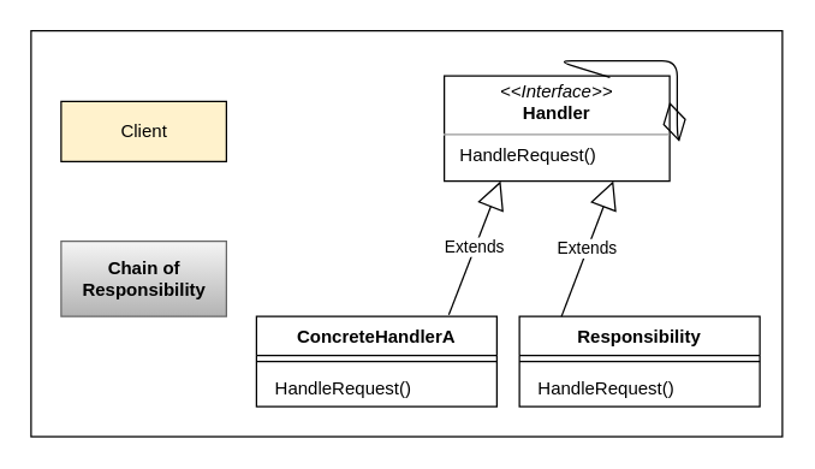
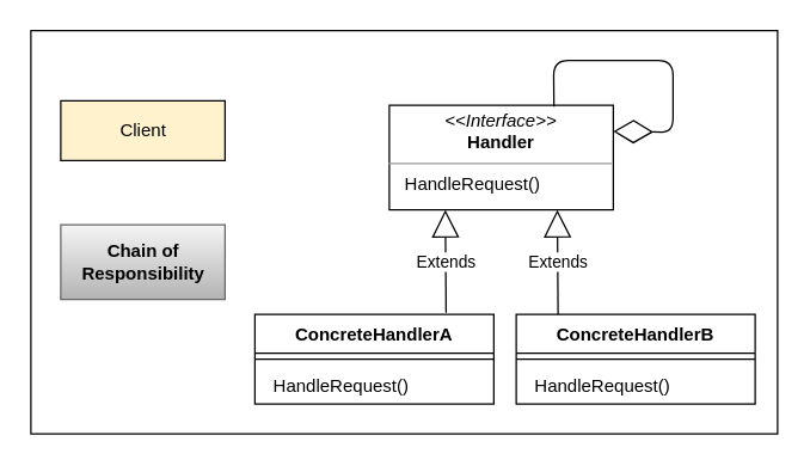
  <mxCell id="0" />
  <mxCell id="1" parent="0" />
  <mxCell id="2" value="" style="rounded=0;whiteSpace=wrap;html=1;" vertex="1" parent="1"><mxGeometry x="20" y="20" width="500" height="270" as="geometry" /></mxCell>
- <mxCell id="3" value="&lt;p style=&quot;margin: 0px ; margin-top: 4px ; text-align: center&quot;&gt;&lt;i&gt;&amp;lt;&amp;lt;Interface&amp;gt;&amp;gt;&lt;/i&gt;&lt;br&gt;&lt;b&gt;Handler&lt;/b&gt;&lt;/p&gt;&lt;hr size=&quot;1&quot;&gt;&lt;p style=&quot;margin: 0px ; margin-left: 4px&quot;&gt;&amp;nbsp; HandleRequest()&lt;/p&gt;" style="verticalAlign=top;align=left;overflow=fill;fontSize=12;fontFamily=Helvetica;html=1;" vertex="1" parent="1"><mxGeometry x="295" y="50" width="150" height="70" as="geometry" /></mxCell>
+ <mxCell id="3" value="&lt;p style=&quot;margin: 0px ; margin-top: 4px ; text-align: center&quot;&gt;&lt;i&gt;&amp;lt;&amp;lt;Interface&amp;gt;&amp;gt;&lt;/i&gt;&lt;br&gt;&lt;b&gt;Handler&lt;/b&gt;&lt;/p&gt;&lt;hr size=&quot;1&quot;&gt;&lt;p style=&quot;margin: 0px ; margin-left: 4px&quot;&gt;&amp;nbsp; HandleRequest()&lt;/p&gt;" style="verticalAlign=top;align=left;overflow=fill;fontSize=12;fontFamily=Helvetica;html=1;" vertex="1" parent="1"><mxGeometry x="260" y="70" width="150" height="70" as="geometry" /></mxCell>
  <mxCell id="4" value="ConcreteHandlerA" style="swimlane;fontStyle=1;align=center;verticalAlign=top;childLayout=stackLayout;horizontal=1;startSize=26;horizontalStack=0;resizeParent=1;resizeParentMax=0;resizeLast=0;collapsible=1;marginBottom=0;" vertex="1" parent="1"><mxGeometry x="170" y="210" width="160" height="60" as="geometry" /></mxCell>
  <mxCell id="5" value="" style="line;strokeWidth=1;fillColor=none;align=left;verticalAlign=middle;spacingTop=-1;spacingLeft=3;spacingRight=3;rotatable=0;labelPosition=right;points=[];portConstraint=eastwest;" vertex="1" parent="4"><mxGeometry y="26" width="160" height="8" as="geometry" /></mxCell>
  <mxCell id="6" value="  HandleRequest()" style="text;strokeColor=none;fillColor=none;align=left;verticalAlign=top;spacingLeft=4;spacingRight=4;overflow=hidden;rotatable=0;points=[[0,0.5],[1,0.5]];portConstraint=eastwest;" vertex="1" parent="4"><mxGeometry y="34" width="160" height="26" as="geometry" /></mxCell>
- <mxCell id="7" value="Responsibility" style="swimlane;fontStyle=1;align=center;verticalAlign=top;childLayout=stackLayout;horizontal=1;startSize=26;horizontalStack=0;resizeParent=1;resizeParentMax=0;resizeLast=0;collapsible=1;marginBottom=0;" vertex="1" parent="1"><mxGeometry x="345" y="210" width="160" height="60" as="geometry" /></mxCell>
+ <mxCell id="7" value="ConcreteHandlerB" style="swimlane;fontStyle=1;align=center;verticalAlign=top;childLayout=stackLayout;horizontal=1;startSize=26;horizontalStack=0;resizeParent=1;resizeParentMax=0;resizeLast=0;collapsible=1;marginBottom=0;" vertex="1" parent="1"><mxGeometry x="345" y="210" width="160" height="60" as="geometry" /></mxCell>
  <mxCell id="8" value="" style="line;strokeWidth=1;fillColor=none;align=left;verticalAlign=middle;spacingTop=-1;spacingLeft=3;spacingRight=3;rotatable=0;labelPosition=right;points=[];portConstraint=eastwest;" vertex="1" parent="7"><mxGeometry y="26" width="160" height="8" as="geometry" /></mxCell>
  <mxCell id="9" value="  HandleRequest()" style="text;strokeColor=none;fillColor=none;align=left;verticalAlign=top;spacingLeft=4;spacingRight=4;overflow=hidden;rotatable=0;points=[[0,0.5],[1,0.5]];portConstraint=eastwest;" vertex="1" parent="7"><mxGeometry y="34" width="160" height="26" as="geometry" /></mxCell>
  <mxCell id="10" value="" style="endArrow=diamondThin;endFill=0;endSize=24;html=1;entryX=1;entryY=0.25;entryDx=0;entryDy=0;exitX=0.735;exitY=0.014;exitDx=0;exitDy=0;exitPerimeter=0;" edge="1" parent="1" source="3" target="3"><mxGeometry width="160" relative="1" as="geometry"><mxPoint x="370" y="60" as="sourcePoint" /><mxPoint x="400" y="0" as="targetPoint" /><Array as="points"><mxPoint x="370" y="40" /><mxPoint x="450" y="40" /><mxPoint x="450" y="88" /></Array></mxGeometry></mxCell>
  <mxCell id="11" value="Extends" style="endArrow=block;endSize=16;endFill=0;html=1;entryX=0.25;entryY=1;entryDx=0;entryDy=0;exitX=0.8;exitY=-0.017;exitDx=0;exitDy=0;exitPerimeter=0;" edge="1" parent="1" source="4" target="3"><mxGeometry width="160" relative="1" as="geometry"><mxPoint x="320" y="390" as="sourcePoint" /><mxPoint x="480" y="390" as="targetPoint" /></mxGeometry></mxCell>
  <mxCell id="12" value="Extends" style="endArrow=block;endSize=16;endFill=0;html=1;entryX=0.75;entryY=1;entryDx=0;entryDy=0;exitX=0.175;exitY=0;exitDx=0;exitDy=0;exitPerimeter=0;" edge="1" parent="1" source="7" target="3"><mxGeometry width="160" relative="1" as="geometry"><mxPoint x="390" y="380" as="sourcePoint" /><mxPoint x="550" y="380" as="targetPoint" /></mxGeometry></mxCell>
  <mxCell id="13" value="Client" style="html=1;fillColor=#fff2cc;" vertex="1" parent="1"><mxGeometry x="40" y="67" width="110" height="40" as="geometry" /></mxCell>
- <mxCell id="14" value="Chain of&lt;br&gt;Responsibility" style="html=1;fontStyle=1;gradientColor=#b3b3b3;fillColor=#f5f5f5;strokeColor=#666666;" vertex="1" parent="1"><mxGeometry x="40" y="160" width="110" height="50" as="geometry" /></mxCell>
+ <mxCell id="14" value="Chain of&lt;br&gt;Responsibility" style="html=1;fontStyle=1;gradientColor=#b3b3b3;fillColor=#f5f5f5;strokeColor=#666666;" vertex="1" parent="1"><mxGeometry x="40" y="150" width="110" height="50" as="geometry" /></mxCell>
